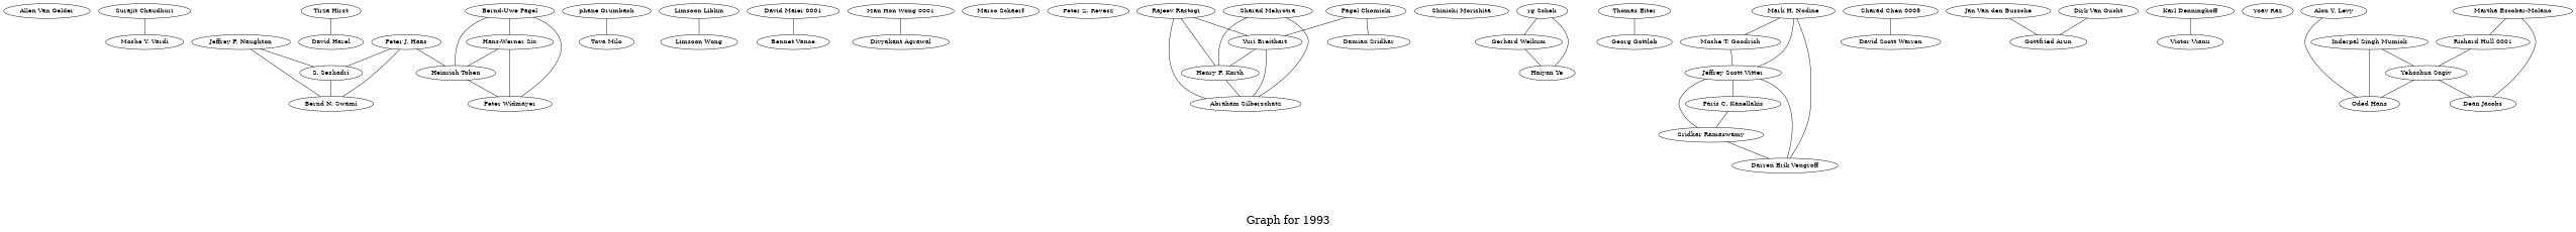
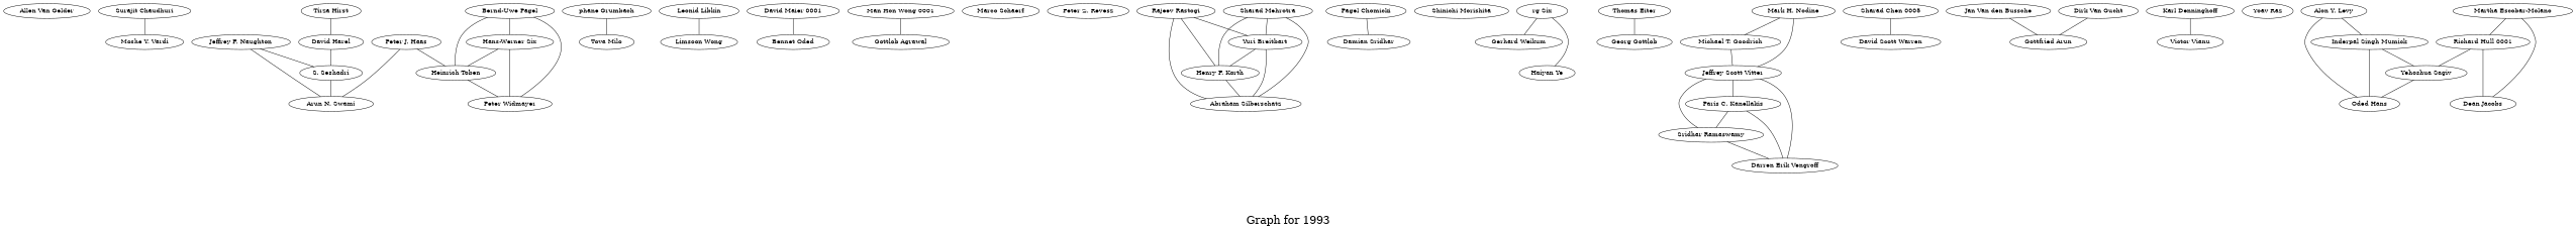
  graph {
    fontsize=24
    label="\nGraph for 1993\n"
    splines=true
    node [shape=ellipse]
    n1 [height=0.3 label="Allen Van Gelder" width=0.3]
    n2 [height=0.3 label="Surajit Chaudhuri" width=0.3]
    n3 [height=0.3 label="Moshe Y. Vardi" width=0.3]
    n4 [height=0.3 label="Tirza Hirst" width=0.3]
    n5 [height=0.3 label="David Harel" width=0.3]
    n6 [height=0.3 label="phane Grumbach" width=0.3]
    n7 [height=0.3 label="Tova Milo" width=0.3]
    n8 [height=0.3 label="Peter J. Haas" width=0.3]
    n9 [height=0.3 label="S. Seshadri" width=0.3]
-   n10 [height=0.3 label="Bernd N. Swami" width=0.3]
+   n10 [height=0.3 label="Arun N. Swami" width=0.3]
    n11 [height=0.3 label="Heinrich Toben" width=0.3]
    n12 [height=0.3 label="Jeffrey F. Naughton" width=0.3]
    n13 [height=0.3 label="Bernd-Uwe Pagel" width=0.3]
    n14 [height=0.3 label="Hans-Werner Six" width=0.3]
    n15 [height=0.3 label="Peter Widmayer" width=0.3]
-   n16 [height=0.3 label="Limsoon Libkin" width=0.3]
+   n16 [height=0.3 label="Leonid Libkin" width=0.3]
    n17 [height=0.3 label="Limsoon Wong" width=0.3]
    n18 [height=0.3 label="David Maier 0001" width=0.3]
-   n19 [height=0.3 label="Bennet Vance" width=0.3]
+   n19 [height=0.3 label="Bennet Oded" width=0.3]
    n20 [height=0.3 label="Man Hon Wong 0001" width=0.3]
-   n21 [height=0.3 label="Divyakant Agrawal" width=0.3]
+   n21 [height=0.3 label="Gottlob Agrawal" width=0.3]
    n22 [height=0.3 label="Marco Schaerf" width=0.3]
    n23 [height=0.3 label="Peter Z. Revesz" width=0.3]
    n24 [height=0.3 label="Rajeev Rastogi" width=0.3]
    n25 [height=0.3 label="Yuri Breitbart" width=0.3]
    n26 [height=0.3 label="Henry F. Korth" width=0.3]
    n27 [height=0.3 label="Abraham Silberschatz" width=0.3]
    n28 [height=0.3 label="Sharad Mehrotra" width=0.3]
    n29 [height=0.3 label="Shinichi Morishita" width=0.3]
    n30 [height=0.3 label="Pagel Chomicki" width=0.3]
    n31 [height=0.3 label="Damian Sridhar" width=0.3]
-   n32 [height=0.3 label="rg Schek" width=0.3]
+   n32 [height=0.3 label="rg Six" width=0.3]
    n33 [height=0.3 label="Gerhard Weikum" width=0.3]
    n34 [height=0.3 label="Haiyan Ye" width=0.3]
    n35 [height=0.3 label="Thomas Eiter" width=0.3]
    n36 [height=0.3 label="Georg Gottlob" width=0.3]
    n37 [height=0.3 label="Mark H. Nodine" width=0.3]
-   n38 [height=0.3 label="Moshe T. Goodrich" width=0.3]
+   n38 [height=0.3 label="Michael T. Goodrich" width=0.3]
    n39 [height=0.3 label="Jeffrey Scott Vitter" width=0.3]
    n40 [height=0.3 label="Paris C. Kanellakis" width=0.3]
    n41 [height=0.3 label="Sridhar Ramaswamy" width=0.3]
    n42 [height=0.3 label="Darren Erik Vengroff" width=0.3]
    n43 [height=0.3 label="Sharad Chen 0005" width=0.3]
    n44 [height=0.3 label="David Scott Warren" width=0.3]
    n45 [height=0.3 label="Jan Van den Bussche" width=0.3]
    n46 [height=0.3 label="Gottfried Arun" width=0.3]
    n47 [height=0.3 label="Dirk Van Gucht" width=0.3]
    n48 [height=0.3 label="Karl Denninghoff" width=0.3]
    n49 [height=0.3 label="Victor Vianu" width=0.3]
    n50 [height=0.3 label="Yoav Raz" width=0.3]
    n51 [height=0.3 label="Alon Y. Levy" width=0.3]
    n52 [height=0.3 label="Inderpal Singh Mumick" width=0.3]
    n53 [height=0.3 label="Oded Hans" width=0.3]
    n54 [height=0.3 label="Yehoshua Sagiv" width=0.3]
    n55 [height=0.3 label="Martha Escobar-Molano" width=0.3]
    n56 [height=0.3 label="Richard Hull 0001" width=0.3]
    n57 [height=0.3 label="Dean Jacobs" width=0.3]
    n2 -- n3
    n4 -- n5
    n6 -- n7
-   n8 -- n9
+   n5 -- n9
    n8 -- n10
    n8 -- n11
    n9 -- n10
    n11 -- n15
    n12 -- n9
    n12 -- n10
    n13 -- n11
    n13 -- n14
    n13 -- n15
    n14 -- n11
    n14 -- n15
    n16 -- n17
    n18 -- n19
    n20 -- n21
    n24 -- n25
    n24 -- n26
    n24 -- n27
    n25 -- n26
    n25 -- n27
    n26 -- n27
-   n30 -- n25
+   n28 -- n25
    n28 -- n26
    n28 -- n27
    n30 -- n31
    n32 -- n33
    n32 -- n34
-   n33 -- n34
    n35 -- n36
    n37 -- n38
    n37 -- n39
    n38 -- n39
    n39 -- n40
    n39 -- n41
    n39 -- n42
    n40 -- n41
-   n37 -- n42
+   n40 -- n42
    n41 -- n42
    n43 -- n44
    n45 -- n46
    n47 -- n46
    n48 -- n49
+   n51 -- n52
    n51 -- n53
    n52 -- n53
    n52 -- n54
    n54 -- n53
    n55 -- n56
    n55 -- n57
    n56 -- n54
-   n54 -- n57
+   n56 -- n57
  }
